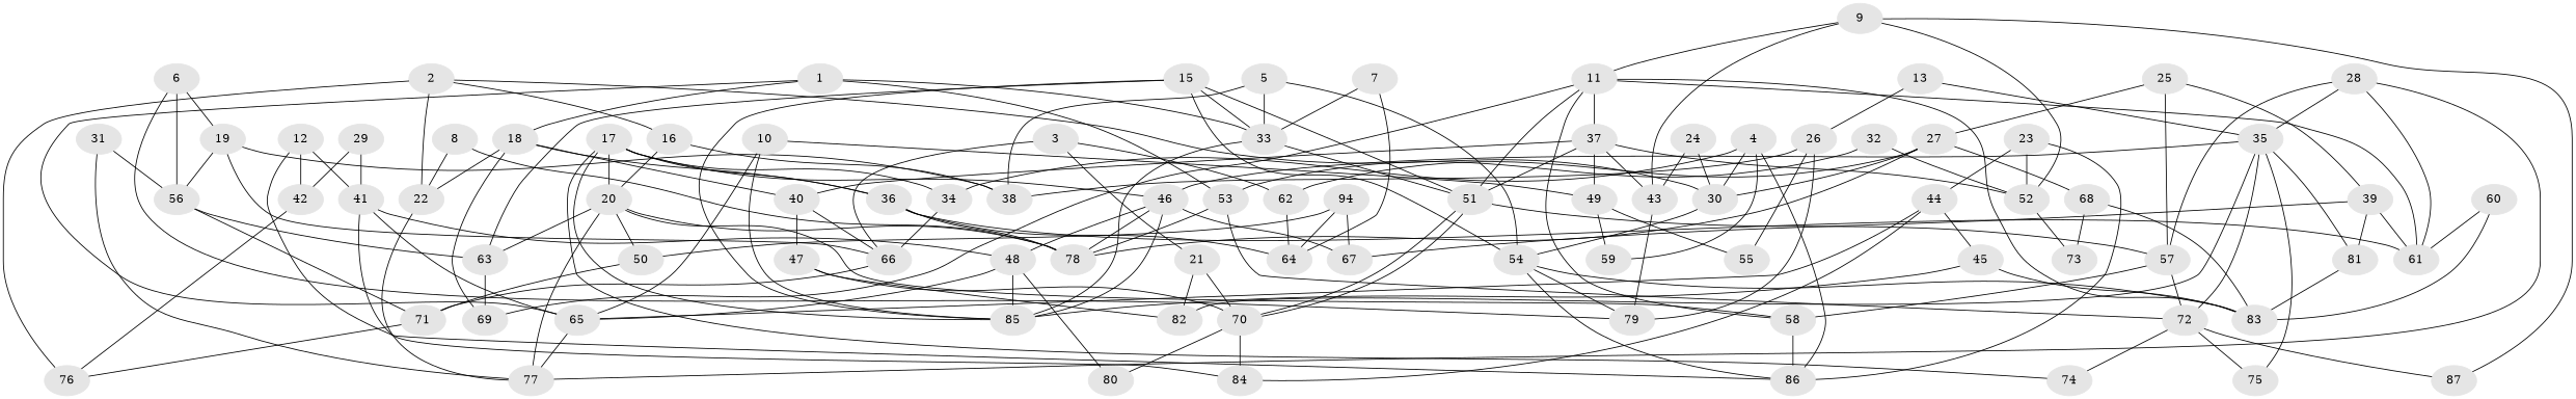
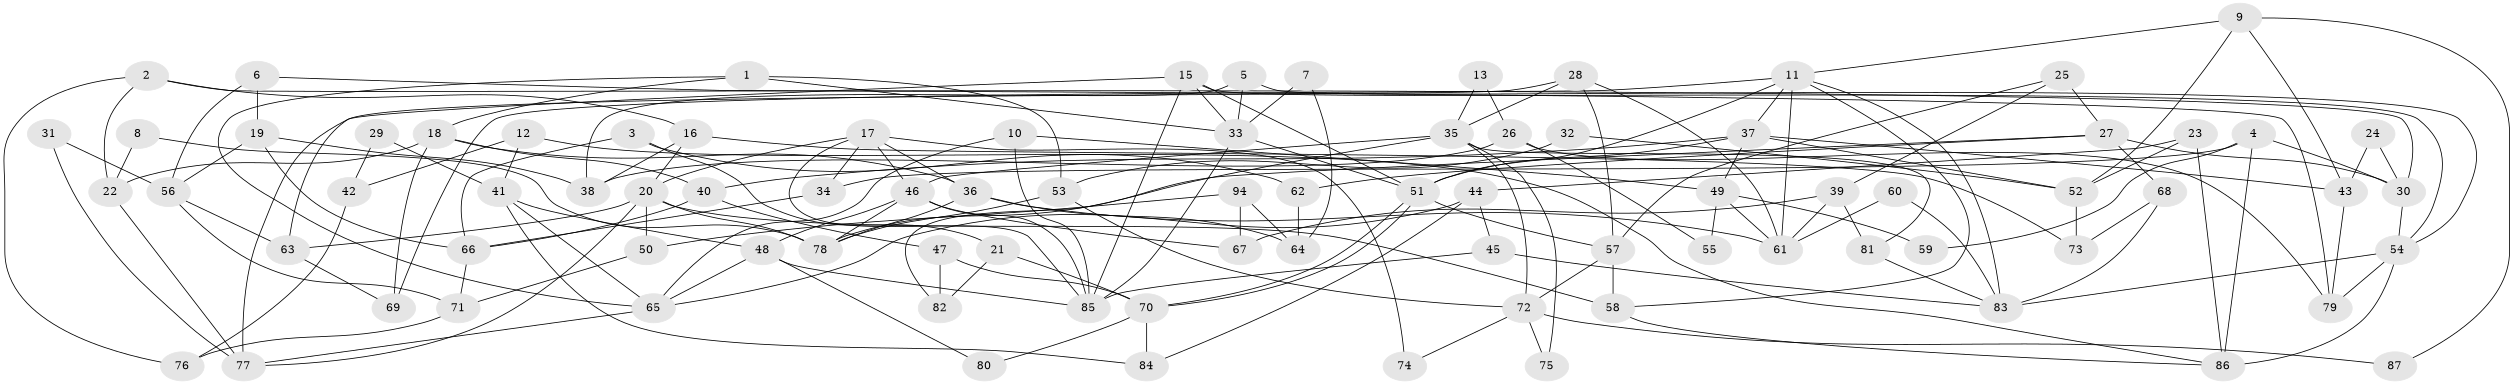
  graph {
    node [color=gray90 style=filled]
    1
    18
    33
    53
    65
    22
    69
    36
    40
    85
    51
    78
    72
    77
    2
    16
    30
    76
    38
    20
    73
    54
    3
    21
    62
    66
    70
    82
    64
    71
    4
    34
    59
    86
    5
    79
    83
    6
    19
    56
    63
    7
    8
    9
    11
    43
    52
    87
    37
    58
    61
    10
    49
    55
    57
    12
    41
    42
    48
    84
    13
    26
    35
    46
    75
    81
    n67 [label=94]
    50
    67
    15
    17
    74
    47
    80
    23
    44
    45
    24
    25
    27
    39
    68
    28
    29
    31
    32
    60
    1 -- 18
    1 -- 33
    1 -- 53
    1 -- 65
    18 -- 22
    18 -- 69
    18 -- 36
    18 -- 40
    33 -- 85
    33 -- 51
    53 -- 78
    53 -- 72
    65 -- 77
    22 -- 77
    36 -- 78
    36 -- 64
    36 -- 61
    40 -- 66
    40 -- 47
    51 -- 70
    51 -- 70
    51 -- 57
    72 -- 87
    72 -- 75
    72 -- 74
    2 -- 22
    2 -- 16
    2 -- 30
    2 -- 76
    16 -- 38
    16 -- 20
+   16 -- 73
    30 -- 54
    20 -- 78
    20 -- 77
    20 -- 63
    20 -- 58
    20 -- 50
    54 -- 86
    54 -- 79
    54 -- 83
    3 -- 21
    3 -- 62
    3 -- 66
    21 -- 70
    21 -- 82
    62 -- 64
    66 -- 71
    70 -- 84
    70 -- 80
    71 -- 76
    4 -- 30
    4 -- 34
    4 -- 59
    4 -- 86
    34 -- 66
    5 -- 33
    5 -- 38
    5 -- 54
    6 -- 79
    6 -- 19
    6 -- 56
    19 -- 38
    19 -- 66
    19 -- 56
    56 -- 71
    56 -- 63
    63 -- 69
    7 -- 33
    7 -- 64
    8 -- 22
    8 -- 78
    9 -- 11
    9 -- 43
    9 -- 52
    9 -- 87
    11 -- 69
    11 -- 51
    11 -- 83
    11 -- 37
    11 -- 58
    11 -- 61
    43 -- 79
    52 -- 73
    37 -- 40
    37 -- 51
    37 -- 43
    37 -- 52
    37 -- 49
    58 -- 86
    10 -- 65
    10 -- 85
    10 -- 49
    49 -- 59
+   49 -- 61
    49 -- 55
    57 -- 72
    57 -- 58
    12 -- 86
    12 -- 41
    12 -- 42
    41 -- 65
    41 -- 48
    41 -- 84
    42 -- 76
    48 -- 65
    48 -- 85
    48 -- 80
    13 -- 26
    13 -- 35
    26 -- 38
    26 -- 79
    26 -- 55
    35 -- 72
    35 -- 82
    35 -- 46
    35 -- 75
    35 -- 81
    46 -- 85
    46 -- 78
    46 -- 48
    46 -- 67
    81 -- 83
    n67 -- 64
    n67 -- 50
    n67 -- 67
    50 -- 71
    15 -- 33
    15 -- 85
    15 -- 51
    15 -- 54
    15 -- 63
    17 -- 36
    17 -- 85
    17 -- 20
    17 -- 34
    17 -- 46
    17 -- 74
    47 -- 70
    47 -- 82
    23 -- 86
    23 -- 52
    23 -- 44
    44 -- 65
    44 -- 84
    44 -- 45
    45 -- 85
    45 -- 83
    24 -- 30
    24 -- 43
    25 -- 57
    25 -- 27
    25 -- 39
    27 -- 78
    27 -- 30
    27 -- 62
    27 -- 68
    39 -- 61
    39 -- 81
    39 -- 67
    68 -- 73
    68 -- 83
    28 -- 77
    28 -- 61
    28 -- 57
    28 -- 35
    29 -- 41
    29 -- 42
    31 -- 77
    31 -- 56
    32 -- 53
    32 -- 52
    60 -- 83
    60 -- 61
  }
